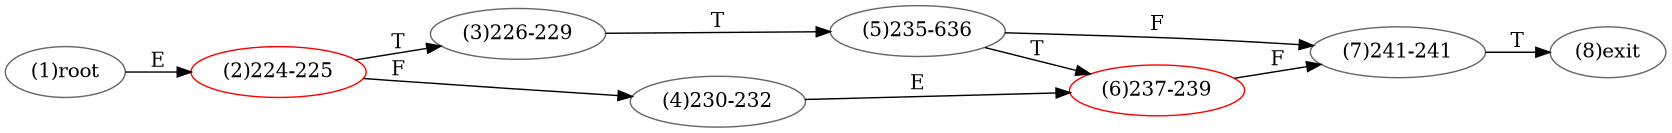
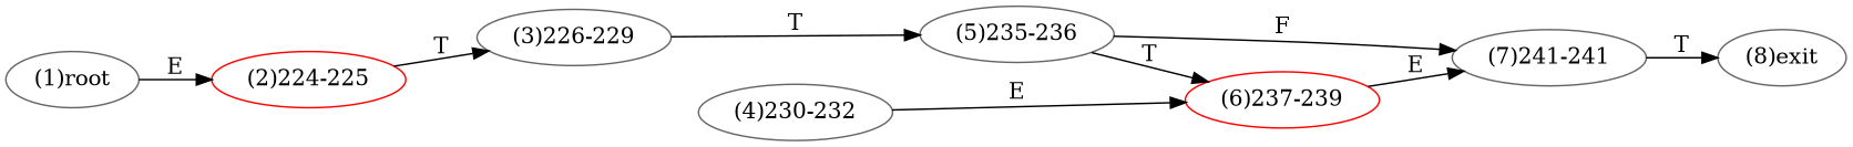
  digraph {
    rankdir=LR
    node [color=gray40]
    n1 [label="(1)root"]
    n2 [color=red label="(2)224-225"]
    n3 [label="(3)226-229"]
    n4 [label="(4)230-232"]
-   n5 [label="(5)235-636"]
+   n5 [label="(5)235-236"]
    n6 [color=red label="(6)237-239"]
    n7 [label="(7)241-241"]
    n8 [label="(8)exit"]
    n1 -> n2 [label=E]
    n2 -> n3 [label=T]
-   n2 -> n4 [label=F]
    n3 -> n5 [label=T]
    n4 -> n6 [label=E]
    n5 -> n6 [label=T]
    n5 -> n7 [label=F]
-   n6 -> n7 [label=F]
+   n6 -> n7 [label=E]
    n7 -> n8 [label=T]
  }
